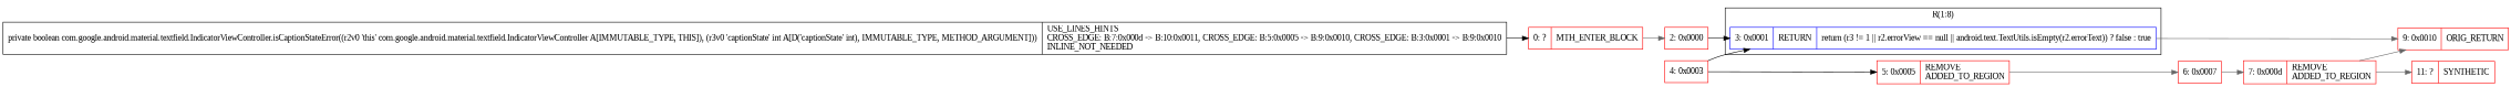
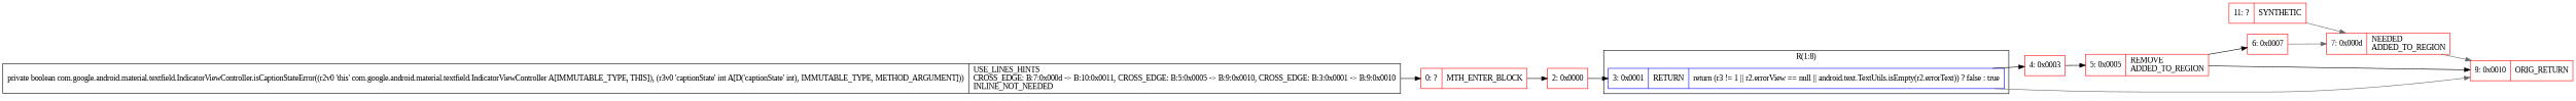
  digraph {
    fontname="Liberation Serif"
    rankdir=LR
    node [color=red fontname="Liberation Serif" shape=record]
    edge [color=gray40 fontname="Liberation Serif"]
    n1 [color=blue label="{3\:\ 0x0001|RETURN\l|return (r3 != 1 \|\| r2.errorView == null \|\| android.text.TextUtils.isEmpty(r2.errorText)) ? false : true\l}"]
    n2 [label="{4\:\ 0x0003}"]
    n3 [label="{9\:\ 0x0010|ORIG_RETURN\l}"]
    n4 [label="{5\:\ 0x0005|REMOVE\lADDED_TO_REGION\l}"]
    n5 [label="{0\:\ ?|MTH_ENTER_BLOCK\l}"]
    n6 [label="{2\:\ 0x0000}"]
    n7 [label="{6\:\ 0x0007}"]
-   n8 [label="{7\:\ 0x000d|REMOVE\lADDED_TO_REGION\l}"]
+   n8 [label="{7\:\ 0x000d|NEEDED\lADDED_TO_REGION\l}"]
    n9 [label="{11\:\ ?|SYNTHETIC\l}"]
    n10 [label="{private boolean com.google.android.material.textfield.IndicatorViewController.isCaptionStateError((r2v0 'this' com.google.android.material.textfield.IndicatorViewController A[IMMUTABLE_TYPE, THIS]), (r3v0 'captionState' int A[D('captionState' int), IMMUTABLE_TYPE, METHOD_ARGUMENT]))  | USE_LINES_HINTS\lCROSS_EDGE: B:7:0x000d \-\> B:10:0x0011, CROSS_EDGE: B:5:0x0005 \-\> B:9:0x0010, CROSS_EDGE: B:3:0x0001 \-\> B:9:0x0010\lINLINE_NOT_NEEDED\l}" color=""]
    subgraph cluster_1 {
      label="R(1:8)"
      n1
    }
-   n2 -> n1 [color=black]
+   n1 -> n2 [color=black]
    n1 -> n3
    n2 -> n4 [color=black]
-   n4 -> n7
-   n5 -> n6
+   n4 -> n3 [color=black]
+   n4 -> n7 [color=black]
+   n5 -> n6 [color=black]
    n6 -> n1 [color=black]
    n7 -> n8
    n8 -> n3
-   n8 -> n9
+   n9 -> n8
    n10 -> n5 [color=black]
  }
